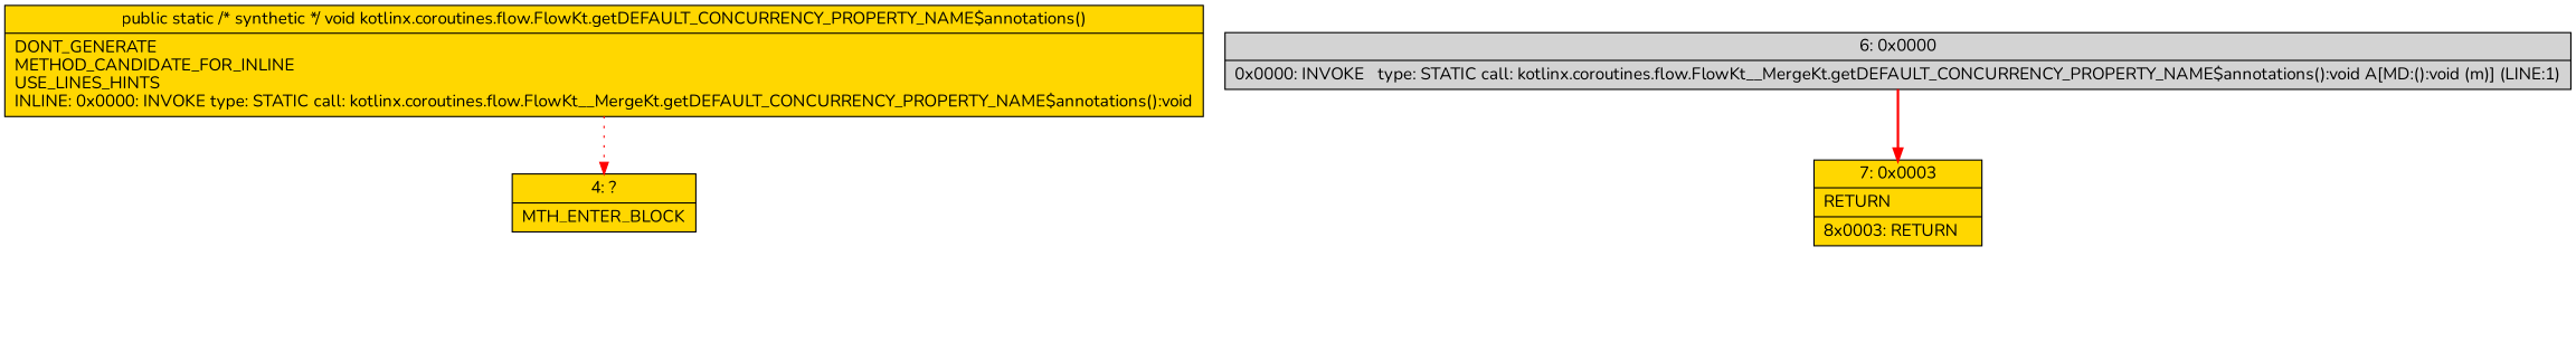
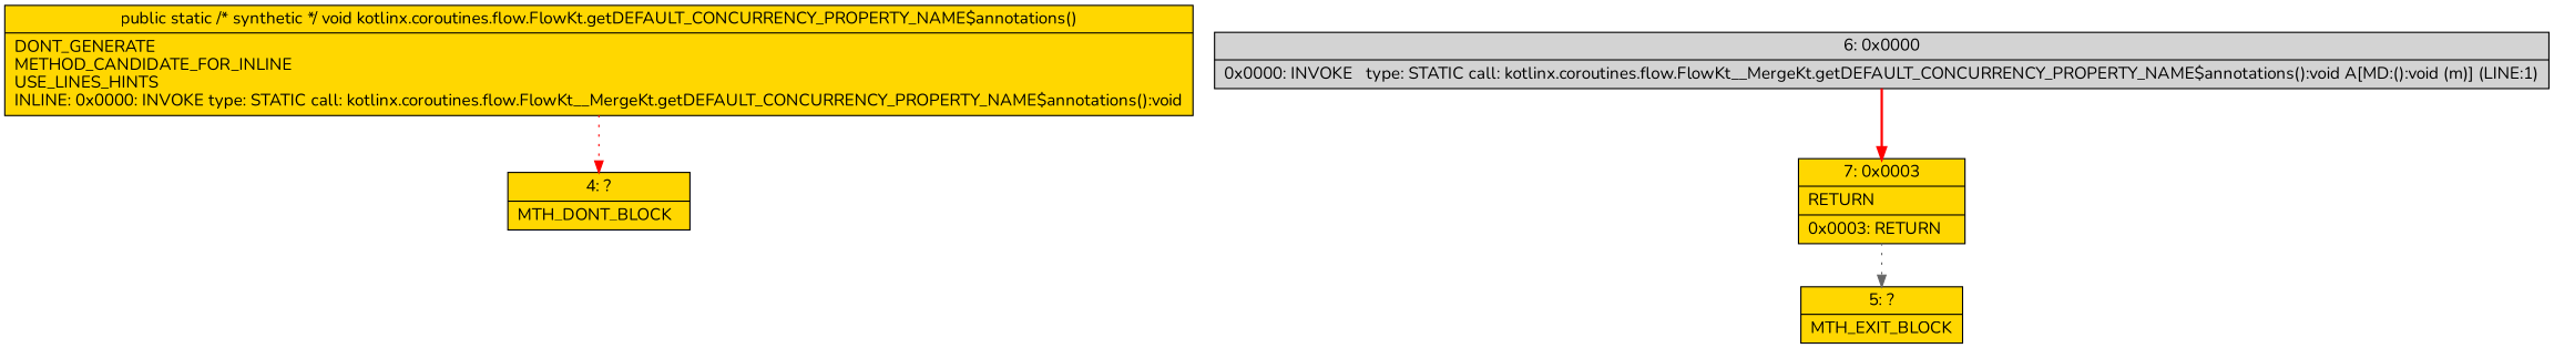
  digraph {
    fontname=Nunito
    node [fillcolor=gold fontname=Nunito shape=record style=filled]
    edge [color=red fontname=Nunito style=dotted]
-   n1 [label="{4\:\ ?|MTH_ENTER_BLOCK\l}"]
+   n1 [label="{4\:\ ?|MTH_DONT_BLOCK\l}"]
    n2 [fillcolor=lightgrey label="{6\:\ 0x0000|0x0000: INVOKE   type: STATIC call: kotlinx.coroutines.flow.FlowKt__MergeKt.getDEFAULT_CONCURRENCY_PROPERTY_NAME$annotations():void A[MD:():void (m)] (LINE:1)\l}"]
-   n3 [label="{7\:\ 0x0003|RETURN\l|8x0003: RETURN   \l}"]
+   n3 [label="{7\:\ 0x0003|RETURN\l|0x0003: RETURN   \l}"]
+   n4 [label="{5\:\ ?|MTH_EXIT_BLOCK\l}"]
    n5 [label="{public static \/* synthetic *\/ void kotlinx.coroutines.flow.FlowKt.getDEFAULT_CONCURRENCY_PROPERTY_NAME$annotations()  | DONT_GENERATE\lMETHOD_CANDIDATE_FOR_INLINE\lUSE_LINES_HINTS\lINLINE: 0x0000: INVOKE   type: STATIC call: kotlinx.coroutines.flow.FlowKt__MergeKt.getDEFAULT_CONCURRENCY_PROPERTY_NAME$annotations():void\l}"]
    n2 -> n3 [style=bold]
+   n3 -> n4 [color=gray40]
    n5 -> n1
  }
